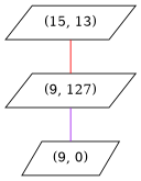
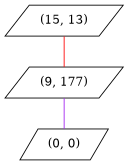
  graph {
    node [shape=parallelogram]
    "(15, 13)"
-   "(9, 127)"
-   "(0, 0)" [label="(9, 0)"]
+   "(9, 127)" [label="(9, 177)"]
+   "(0, 0)"
    "(15, 13)" -- "(9, 127)" [color=red weight=1]
    "(9, 127)" -- "(0, 0)" [color=purple weight=4]
  }
